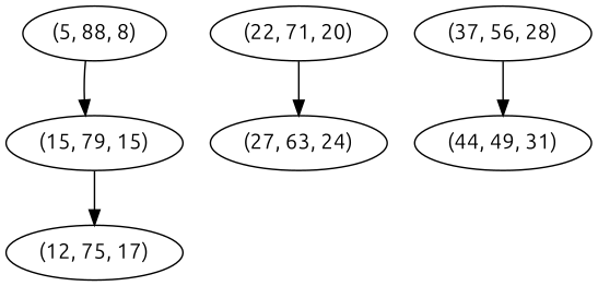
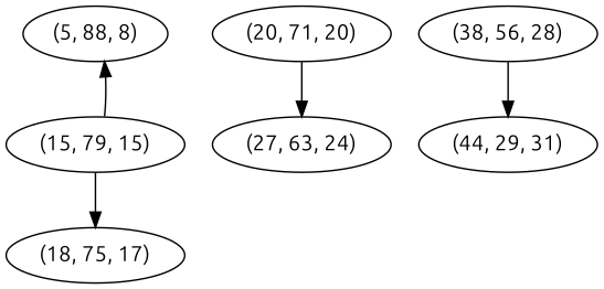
  digraph {
    fontname=Ubuntu
    node [fontname=Ubuntu]
    edge [fontname=Ubuntu]
    n1 [label="(5, 88, 8)"]
    "(15, 79, 15)"
-   "(18, 75, 17)" [label="(12, 75, 17)"]
-   "(22, 71, 20)"
+   "(18, 75, 17)"
+   "(22, 71, 20)" [label="(20, 71, 20)"]
    "(27, 63, 24)"
-   "(37, 56, 28)"
-   "(44, 49, 31)"
-   n1 -> "(15, 79, 15)"
+   "(37, 56, 28)" [label="(38, 56, 28)"]
+   "(44, 49, 31)" [label="(44, 29, 31)"]
+   "(15, 79, 15)" -> n1
    "(15, 79, 15)" -> "(18, 75, 17)"
    "(22, 71, 20)" -> "(27, 63, 24)"
    "(37, 56, 28)" -> "(44, 49, 31)"
  }
